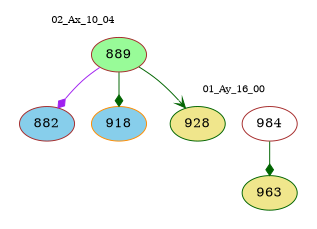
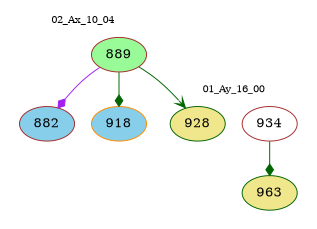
  digraph {
    node [color=brown fillcolor=khaki style=filled]
    edge [arrowhead=diamond color=darkgreen]
-   n1 [fillcolor=white label=984]
+   n1 [fillcolor=white label=934]
    n2 [color=darkgreen label=928]
    n3 [color=darkgreen label=963]
    n4 [fillcolor=palegreen label=889]
    n5 [fillcolor=skyblue label=882]
    n6 [color=darkorange fillcolor=skyblue label=918]
    subgraph cluster_1 {
      color=white
      fontsize=10
      label="01_Ay_16_00"
      n1
      n2
      n3
    }
    subgraph cluster_2 {
      color=white
      fontsize=10
      label="02_Ax_10_04"
      n4
      n5
      n6
    }
    n1 -> n3
    n4 -> n2 [arrowhead=vee]
    n4 -> n5 [color=purple]
    n4 -> n6
  }
